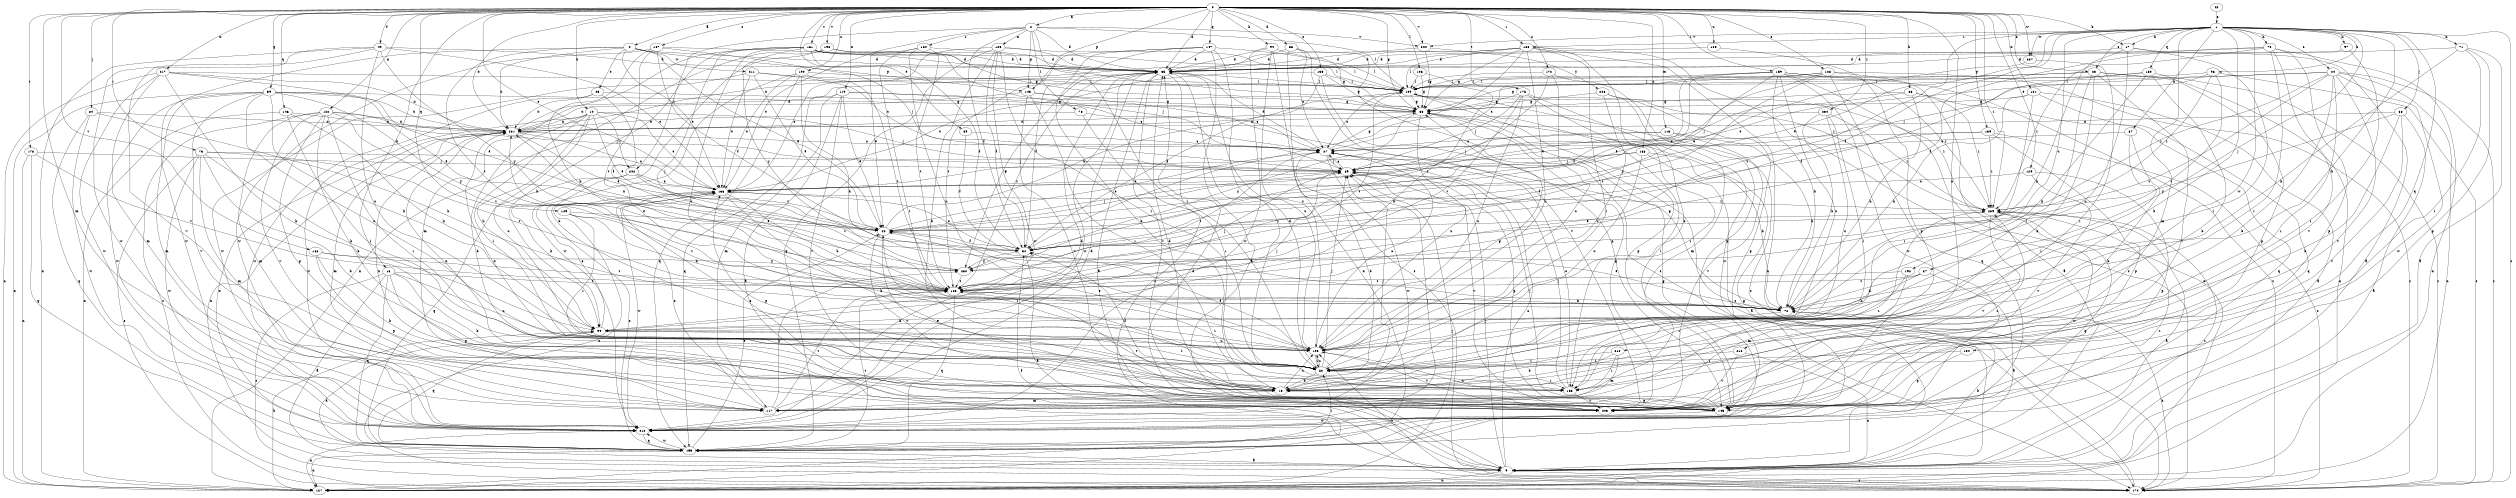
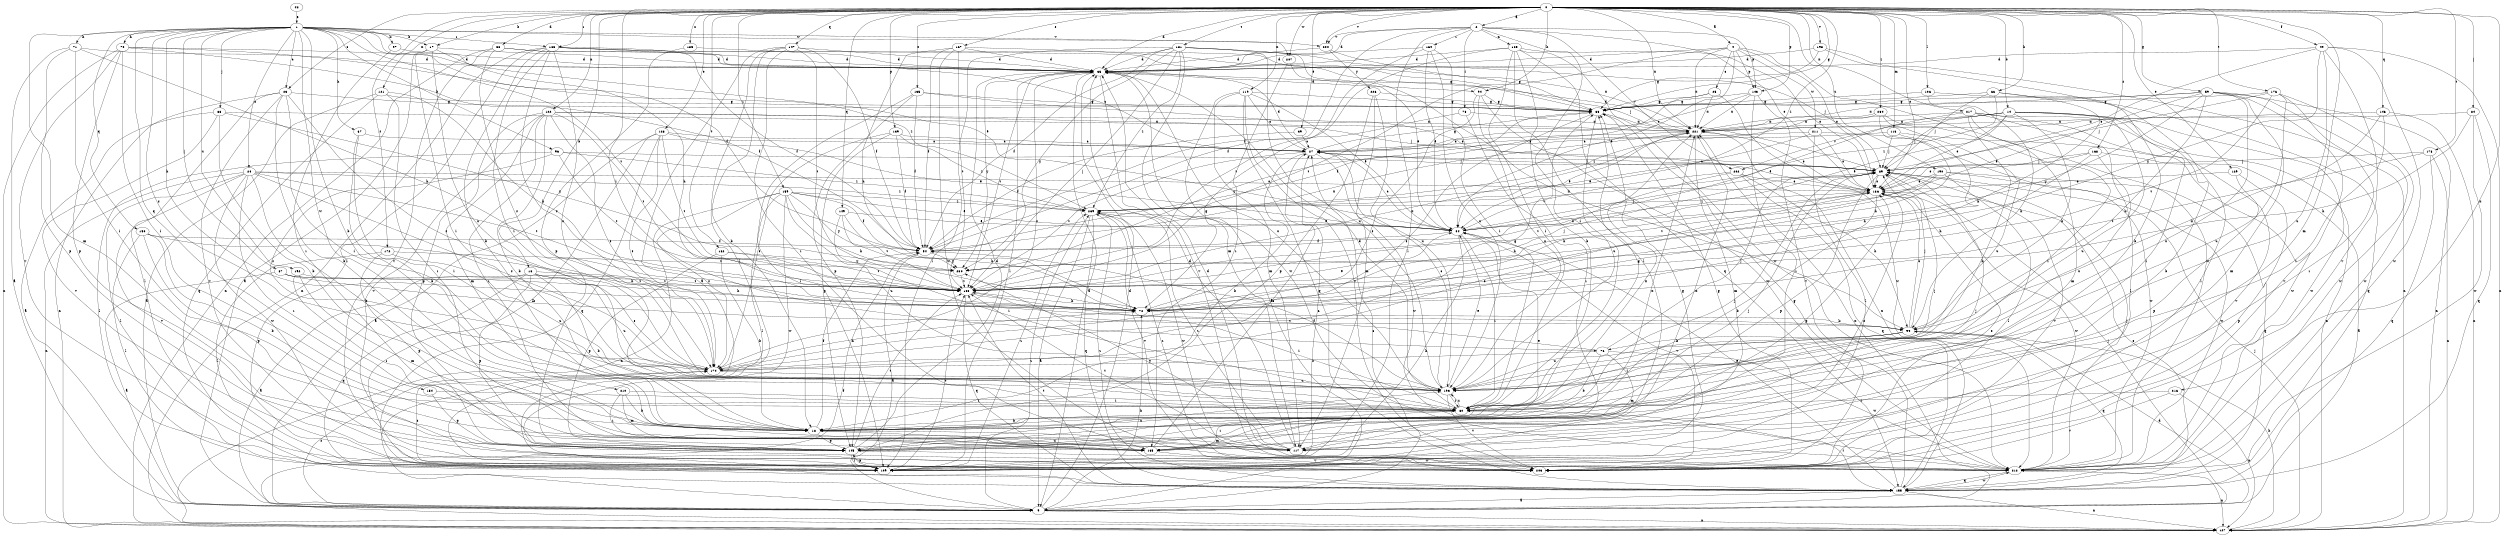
  strict digraph {
    0
    2
    4
    13
    14
    17
    23
    n8 [label=38]
    35
    39
    49
    59
    63
    66
    76
    84
    94
    106
    n19 [label=113]
    117
    119
    121
    122
    128
    129
    135
    136
    139
    143
    146
    147
    149
    159
    163
    167
    168
    172
    176
    178
    181
    182
    185
    190
    198
    200
    207
    216
    217
    221
    234
    239
    54
    78
    80
    109
    125
    164
    202
    44
    183
    25
    211
    212
    18
    174
    9
    145
    155
    193
    89
    99
    72
    127
    203
    27
    230
    165
    226
    1
    24
    67
    70
    71
    87
    88
    96
    97
    150
    154
    192
    210
    42
    0 -> 2 [label=a]
    0 -> 4 [label=a]
    0 -> 13 [label=b]
    0 -> 14 [label=b]
    0 -> 17 [label=b]
    0 -> 23 [label=c]
    0 -> n8 [label=d]
    0 -> 35 [label=d]
    0 -> 39 [label=e]
    0 -> 49 [label=f]
    0 -> 59 [label=g]
    0 -> 63 [label=g]
    0 -> 66 [label=h]
    0 -> 76 [label=i]
    0 -> 84 [label=j]
    0 -> 94 [label=k]
    0 -> 106 [label=l]
    0 -> n19 [label=m]
    0 -> 117 [label=m]
    0 -> 119 [label=n]
    0 -> 121 [label=n]
    0 -> 122 [label=n]
    0 -> 128 [label=o]
    0 -> 129 [label=o]
    0 -> 135 [label=o]
    0 -> 136 [label=o]
    0 -> 139 [label=p]
    0 -> 143 [label=p]
    0 -> 146 [label=q]
    0 -> 147 [label=q]
    0 -> 149 [label=q]
    0 -> 159 [label=r]
    0 -> 163 [label=r]
    0 -> 167 [label=s]
    0 -> 168 [label=s]
    0 -> 172 [label=s]
    0 -> 176 [label=t]
    0 -> 178 [label=t]
    0 -> 181 [label=t]
    0 -> 182 [label=t]
    0 -> 185 [label=u]
    0 -> 190 [label=u]
    0 -> 198 [label=v]
    0 -> 200 [label=v]
    0 -> 207 [label=w]
    0 -> 216 [label=x]
    0 -> 217 [label=x]
    0 -> 221 [label=x]
    0 -> 234 [label=z]
    0 -> 239 [label=z]
    2 -> 35 [label=d]
    2 -> 136 [label=o]
    2 -> 143 [label=p]
    2 -> 200 [label=v]
    2 -> 54 [label=f]
    2 -> 78 [label=i]
    2 -> 80 [label=i]
    2 -> 109 [label=l]
    2 -> 125 [label=n]
    2 -> 164 [label=r]
    2 -> 202 [label=v]
    4 -> 35 [label=d]
    4 -> 136 [label=o]
    4 -> 143 [label=p]
    4 -> 221 [label=x]
    4 -> 44 [label=e]
    4 -> 183 [label=t]
    4 -> 25 [label=c]
    4 -> 211 [label=w]
    4 -> 212 [label=w]
    13 -> 183 [label=t]
    13 -> 18 [label=b]
    13 -> 174 [label=s]
    13 -> 9 [label=a]
    13 -> 145 [label=p]
    13 -> 155 [label=q]
    13 -> 193 [label=u]
    14 -> 136 [label=o]
    14 -> 221 [label=x]
    14 -> 80 [label=i]
    14 -> 202 [label=v]
    14 -> 44 [label=e]
    14 -> 212 [label=w]
    14 -> 18 [label=b]
    14 -> 193 [label=u]
    14 -> 89 [label=j]
    14 -> 99 [label=k]
    17 -> 35 [label=d]
    17 -> 80 [label=i]
    17 -> 9 [label=a]
    17 -> 193 [label=u]
    17 -> 72 [label=h]
    23 -> 63 [label=g]
    23 -> 80 [label=i]
    23 -> 109 [label=l]
    23 -> 18 [label=b]
    23 -> 174 [label=s]
    23 -> 127 [label=n]
    23 -> 203 [label=v]
    n8 -> 35 [label=d]
    n8 -> 174 [label=s]
    n8 -> 127 [label=n]
    n8 -> 203 [label=v]
    n8 -> 27 [label=c]
    35 -> 109 [label=l]
    35 -> 183 [label=t]
    35 -> 212 [label=w]
    35 -> 174 [label=s]
    35 -> 9 [label=a]
    35 -> 193 [label=u]
    35 -> 203 [label=v]
    35 -> 230 [label=y]
    39 -> 54 [label=f]
    39 -> 27 [label=c]
    49 -> 35 [label=d]
    49 -> 136 [label=o]
    49 -> 212 [label=w]
    49 -> 193 [label=u]
    49 -> 127 [label=n]
    49 -> 203 [label=v]
    49 -> 230 [label=y]
    59 -> 63 [label=g]
    59 -> 117 [label=m]
    59 -> 221 [label=x]
    59 -> 44 [label=e]
    59 -> 212 [label=w]
    59 -> 193 [label=u]
    59 -> 99 [label=k]
    59 -> 127 [label=n]
    59 -> 203 [label=v]
    59 -> 230 [label=y]
    63 -> 221 [label=x]
    63 -> 174 [label=s]
    63 -> 193 [label=u]
    63 -> 230 [label=y]
    66 -> 63 [label=g]
    66 -> 239 [label=z]
    66 -> 155 [label=q]
    66 -> 89 [label=j]
    66 -> 72 [label=h]
    76 -> 117 [label=m]
    76 -> 183 [label=t]
    76 -> 212 [label=w]
    76 -> 18 [label=b]
    76 -> 174 [label=s]
    76 -> 89 [label=j]
-   76 -> 99 [label=k]
+   99 -> 76 [label=k]
    84 -> 221 [label=x]
    84 -> 212 [label=w]
    84 -> 155 [label=q]
    84 -> 72 [label=h]
-   94 -> 35 [label=d]
+   35 -> 94 [label=d]
    94 -> 63 [label=g]
    94 -> 212 [label=w]
    94 -> 174 [label=s]
    94 -> 193 [label=u]
    106 -> 63 [label=g]
    106 -> 109 [label=l]
    106 -> 99 [label=k]
    n19 -> 89 [label=j]
    n19 -> 72 [label=h]
    n19 -> 203 [label=v]
    n19 -> 27 [label=c]
    117 -> 35 [label=d]
    117 -> 136 [label=o]
    117 -> 239 [label=z]
    117 -> 183 [label=t]
    117 -> 230 [label=y]
    119 -> 63 [label=g]
    119 -> 117 [label=m]
    119 -> 44 [label=e]
    119 -> 9 [label=a]
    119 -> 155 [label=q]
    119 -> 203 [label=v]
    119 -> 27 [label=c]
    121 -> 63 [label=g]
    121 -> 9 [label=a]
    121 -> 155 [label=q]
    121 -> 72 [label=h]
    121 -> 165 [label=r]
    122 -> 117 [label=m]
    122 -> 221 [label=x]
    122 -> 183 [label=t]
    122 -> 18 [label=b]
    122 -> 174 [label=s]
    122 -> 145 [label=p]
    122 -> 89 [label=j]
    122 -> 203 [label=v]
    122 -> 165 [label=r]
    128 -> 109 [label=l]
    128 -> 44 [label=e]
    128 -> 183 [label=t]
    128 -> 174 [label=s]
    128 -> 9 [label=a]
    128 -> 155 [label=q]
    128 -> 27 [label=c]
    129 -> 136 [label=o]
    129 -> 145 [label=p]
-   129 -> 203 [label=v]
+   129 -> 203 [label=p]
    135 -> 63 [label=g]
    135 -> 136 [label=o]
    135 -> 54 [label=f]
    135 -> 109 [label=l]
    135 -> 145 [label=p]
    136 -> 239 [label=z]
    136 -> 212 [label=w]
    136 -> 18 [label=b]
    136 -> 72 [label=h]
    139 -> 239 [label=z]
    139 -> 54 [label=f]
    139 -> 174 [label=s]
    139 -> 145 [label=p]
    139 -> 27 [label=c]
    143 -> 63 [label=g]
    143 -> 221 [label=x]
    143 -> 203 [label=v]
    143 -> 27 [label=c]
    143 -> 165 [label=r]
    146 -> 221 [label=x]
    146 -> 80 [label=i]
    146 -> 99 [label=k]
    146 -> 127 [label=n]
    147 -> 35 [label=d]
    147 -> 54 [label=f]
    147 -> 109 [label=l]
    147 -> 183 [label=t]
    147 -> 18 [label=b]
    147 -> 9 [label=a]
    147 -> 165 [label=r]
    149 -> 80 [label=i]
    149 -> 44 [label=e]
    149 -> 183 [label=t]
    149 -> 72 [label=h]
    159 -> 239 [label=z]
    159 -> 54 [label=f]
    159 -> 109 [label=l]
    159 -> 44 [label=e]
    159 -> 212 [label=w]
    159 -> 174 [label=s]
    159 -> 193 [label=u]
    159 -> 72 [label=h]
    159 -> 127 [label=n]
    159 -> 230 [label=y]
    163 -> 35 [label=d]
    163 -> 63 [label=g]
    163 -> 221 [label=x]
    163 -> 54 [label=f]
    163 -> 80 [label=i]
    163 -> 109 [label=l]
    163 -> 18 [label=b]
    163 -> 174 [label=s]
    163 -> 193 [label=u]
    163 -> 127 [label=n]
    167 -> 35 [label=d]
    167 -> 54 [label=f]
    167 -> 183 [label=t]
    167 -> 212 [label=w]
    167 -> 89 [label=j]
    167 -> 72 [label=h]
    168 -> 136 [label=o]
    168 -> 9 [label=a]
    168 -> 193 [label=u]
    168 -> 89 [label=j]
    168 -> 72 [label=h]
    172 -> 109 [label=l]
    172 -> 145 [label=p]
    172 -> 193 [label=u]
    172 -> 230 [label=t]
    176 -> 63 [label=g]
    176 -> 183 [label=t]
    176 -> 212 [label=w]
    176 -> 193 [label=u]
    176 -> 89 [label=j]
    176 -> 165 [label=r]
    178 -> 183 [label=t]
    178 -> 155 [label=q]
    178 -> 89 [label=j]
    178 -> 127 [label=n]
    181 -> 35 [label=d]
    181 -> 117 [label=m]
    181 -> 239 [label=z]
    181 -> 54 [label=f]
    181 -> 109 [label=l]
    181 -> 183 [label=j]
    181 -> 193 [label=u]
    181 -> 89 [label=j]
    181 -> 99 [label=k]
    181 -> 230 [label=y]
    182 -> 183 [label=t]
    182 -> 18 [label=b]
    182 -> 145 [label=p]
    182 -> 230 [label=y]
    185 -> 35 [label=d]
    185 -> 145 [label=p]
    190 -> 136 [label=o]
    190 -> 109 [label=l]
    190 -> 183 [label=t]
    190 -> 212 [label=w]
    190 -> 155 [label=q]
    190 -> 72 [label=h]
    198 -> 35 [label=d]
    198 -> 63 [label=g]
    198 -> 18 [label=b]
    198 -> 127 [label=n]
    200 -> 35 [label=d]
    200 -> 63 [label=g]
    200 -> 226 [label=y]
    207 -> 44 [label=e]
    207 -> 165 [label=r]
    216 -> 80 [label=i]
    216 -> 127 [label=n]
    216 -> 203 [label=v]
    217 -> 117 [label=m]
    217 -> 221 [label=x]
    217 -> 80 [label=h]
    217 -> 109 [label=l]
    217 -> 44 [label=e]
    217 -> 212 [label=w]
    217 -> 127 [label=n]
    221 -> 35 [label=d]
    221 -> 117 [label=m]
    221 -> 136 [label=o]
    221 -> 44 [label=e]
    221 -> 27 [label=c]
    234 -> 221 [label=x]
    234 -> 239 [label=z]
    234 -> 80 [label=i]
    234 -> 193 [label=u]
    234 -> 72 [label=h]
    239 -> 44 [label=e]
    239 -> 212 [label=w]
    239 -> 9 [label=a]
    239 -> 155 [label=q]
    239 -> 203 [label=v]
    54 -> 136 [label=o]
    54 -> 221 [label=x]
    54 -> 9 [label=a]
    54 -> 230 [label=y]
    78 -> 221 [label=x]
    78 -> 72 [label=g]
    78 -> 165 [label=r]
    80 -> 35 [label=d]
    80 -> 63 [label=g]
    80 -> 18 [label=b]
    80 -> 193 [label=u]
    80 -> 89 [label=j]
    80 -> 165 [label=r]
    109 -> 63 [label=g]
    109 -> 239 [label=z]
    109 -> 183 [label=t]
    109 -> 174 [label=s]
    109 -> 145 [label=p]
    109 -> 27 [label=c]
    125 -> 35 [label=d]
    125 -> 136 [label=o]
    125 -> 54 [label=f]
    125 -> 80 [label=i]
    125 -> 109 [label=l]
    125 -> 212 [label=w]
    125 -> 18 [label=b]
    125 -> 155 [label=q]
    164 -> 35 [label=d]
    164 -> 80 [label=i]
    164 -> 44 [label=e]
    164 -> 183 [label=t]
    164 -> 193 [label=u]
    202 -> 136 [label=o]
    202 -> 44 [label=v]
    202 -> 183 [label=t]
    202 -> 155 [label=q]
    202 -> 99 [label=k]
    44 -> 54 [label=f]
    44 -> 80 [label=i]
    44 -> 109 [label=h]
    44 -> 89 [label=j]
    44 -> 203 [label=v]
    44 -> 27 [label=c]
    183 -> 221 [label=x]
    183 -> 80 [label=i]
    183 -> 155 [label=q]
    183 -> 89 [label=j]
    183 -> 72 [label=h]
    25 -> 63 [label=g]
    25 -> 221 [label=x]
    25 -> 54 [label=f]
    25 -> 212 [label=w]
    211 -> 136 [label=o]
    211 -> 109 [label=l]
    211 -> 44 [label=e]
    211 -> 212 [label=w]
    211 -> 27 [label=c]
    212 -> 35 [label=d]
    212 -> 155 [label=q]
    212 -> 89 [label=j]
    212 -> 127 [label=n]
    18 -> 117 [label=m]
    18 -> 221 [label=x]
    18 -> 54 [label=f]
    18 -> 145 [label=p]
-   18 -> 193 [label=u]
+   18 -> 165 [label=u]
    18 -> 89 [label=j]
    174 -> 63 [label=g]
    174 -> 136 [label=o]
    174 -> 193 [label=u]
    174 -> 72 [label=h]
    9 -> 35 [label=d]
    9 -> 221 [label=x]
    9 -> 239 [label=z]
    9 -> 174 [label=s]
    9 -> 89 [label=j]
    9 -> 99 [label=d]
    9 -> 72 [label=h]
    9 -> 127 [label=n]
    9 -> 27 [label=c]
    145 -> 35 [label=d]
    145 -> 136 [label=p]
    145 -> 221 [label=x]
    145 -> 109 [label=l]
    145 -> 44 [label=e]
    145 -> 183 [label=t]
    145 -> 212 [label=w]
    145 -> 193 [label=u]
    145 -> 89 [label=j]
    155 -> 63 [label=g]
    155 -> 136 [label=o]
    155 -> 221 [label=x]
    155 -> 239 [label=z]
    155 -> 80 [label=i]
    155 -> 44 [label=e]
    155 -> 183 [label=t]
    155 -> 212 [label=w]
    155 -> 9 [label=a]
    155 -> 127 [label=n]
    193 -> 54 [label=f]
    193 -> 80 [label=i]
    193 -> 44 [label=e]
    193 -> 203 [label=v]
    193 -> 27 [label=c]
    89 -> 136 [label=o]
    89 -> 145 [label=p]
    89 -> 203 [label=v]
    89 -> 27 [label=c]
    99 -> 136 [label=o]
    99 -> 80 [label=i]
    99 -> 155 [label=q]
    99 -> 193 [label=u]
    99 -> 89 [label=j]
    72 -> 44 [label=e]
    72 -> 99 [label=k]
    127 -> 54 [label=f]
    127 -> 89 [label=j]
    127 -> 99 [label=k]
    203 -> 63 [label=g]
    203 -> 136 [label=o]
    203 -> 239 [label=z]
    27 -> 35 [label=d]
    27 -> 63 [label=g]
    27 -> 183 [label=t]
    27 -> 212 [label=w]
    27 -> 18 [label=b]
    27 -> 89 [label=j]
    230 -> 183 [label=t]
    165 -> 221 [label=x]
    165 -> 89 [label=j]
    165 -> 203 [label=v]
    165 -> 27 [label=c]
    226 -> 63 [label=g]
    226 -> 117 [label=m]
    226 -> 145 [label=p]
    226 -> 193 [label=u]
    1 -> 17 [label=b]
    1 -> 23 [label=c]
    1 -> 117 [label=m]
    1 -> 163 [label=r]
    1 -> 200 [label=v]
    1 -> 207 [label=w]
    1 -> 54 [label=f]
    1 -> 44 [label=e]
    1 -> 183 [label=t]
    1 -> 18 [label=b]
    1 -> 174 [label=s]
    1 -> 72 [label=h]
    1 -> 24 [label=c]
    1 -> 67 [label=h]
    1 -> 70 [label=h]
    1 -> 71 [label=h]
    1 -> 87 [label=j]
    1 -> 88 [label=j]
    1 -> 96 [label=k]
    1 -> 97 [label=k]
    1 -> 150 [label=q]
    1 -> 154 [label=q]
    1 -> 192 [label=u]
    1 -> 210 [label=w]
    24 -> 136 [label=o]
    24 -> 239 [label=z]
    24 -> 109 [label=l]
    24 -> 183 [label=t]
    24 -> 212 [label=w]
    24 -> 18 [label=b]
    24 -> 174 [label=s]
    24 -> 127 [label=n]
    24 -> 203 [label=v]
    24 -> 165 [label=r]
    67 -> 80 [label=i]
    67 -> 18 [label=b]
    67 -> 27 [label=c]
    70 -> 35 [label=d]
    70 -> 239 [label=z]
    70 -> 54 [label=f]
    70 -> 80 [label=i]
    70 -> 145 [label=p]
    70 -> 127 [label=n]
    70 -> 203 [label=v]
    71 -> 35 [label=d]
    71 -> 80 [label=i]
    71 -> 9 [label=a]
    71 -> 145 [label=p]
    71 -> 72 [label=h]
    87 -> 183 [label=t]
    87 -> 9 [label=a]
    87 -> 99 [label=k]
    87 -> 72 [label=h]
    88 -> 221 [label=x]
    88 -> 18 [label=b]
    88 -> 9 [label=a]
    88 -> 203 [label=v]
    88 -> 230 [label=y]
    96 -> 239 [label=z]
    96 -> 109 [label=l]
    96 -> 183 [label=t]
    96 -> 174 [label=s]
    96 -> 89 [label=j]
    97 -> 35 [label=d]
    97 -> 165 [label=r]
    150 -> 54 [label=f]
    150 -> 109 [label=l]
    150 -> 18 [label=b]
    150 -> 145 [label=p]
    150 -> 99 [label=k]
    154 -> 80 [label=i]
    154 -> 145 [label=p]
    192 -> 117 [label=m]
    192 -> 183 [label=t]
    192 -> 165 [label=r]
    210 -> 117 [label=m]
    210 -> 80 [label=i]
    210 -> 18 [label=b]
    210 -> 165 [label=r]
    42 -> 1 [label=e]
  }
